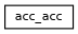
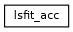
  digraph {
    rankdir=LR
-   n1 [color=black fillcolor=white fontname=Helvetica fontsize=10 height=0.2 label=acc_acc shape=record style=filled width=0.4]
+   n1 [color=black fillcolor=white fontname=Helvetica fontsize=10 height=0.2 label=lsfit_acc shape=record style=filled width=0.4]
  }
